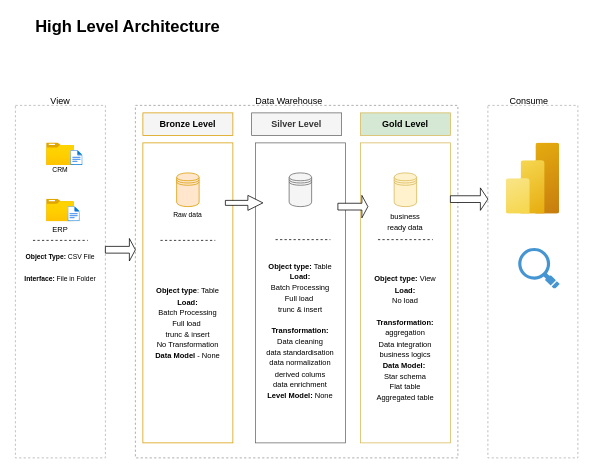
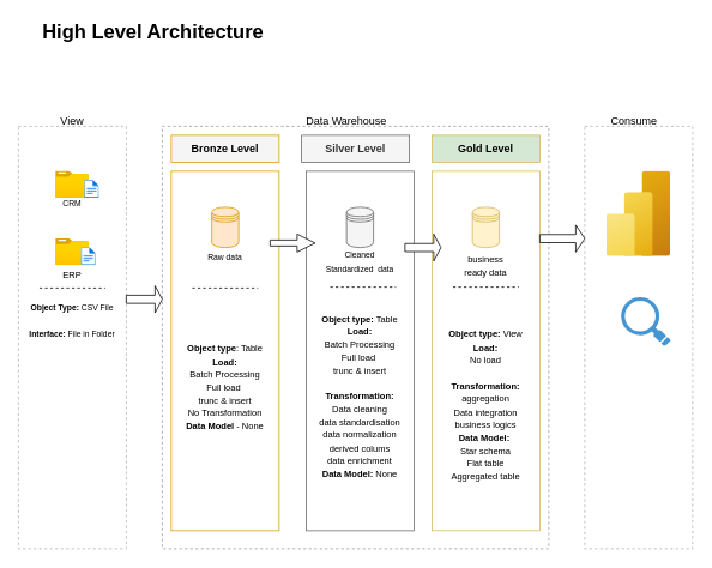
  <mxCell id="0" />
  <mxCell id="1" parent="0" />
  <mxCell id="2" value="" style="rounded=0;whiteSpace=wrap;html=1;fillColor=none;fontColor=#333333;strokeColor=#ACACAC;dashed=1;" vertex="1" parent="1"><mxGeometry x="20" y="140" width="120" height="470" as="geometry" /></mxCell>
  <mxCell id="3" value="High Level Architecture" style="text;html=1;align=center;verticalAlign=middle;whiteSpace=wrap;rounded=0;fontSize=22;fontStyle=1" vertex="1" parent="1"><mxGeometry x="30" y="20" width="280" height="30" as="geometry" /></mxCell>
  <mxCell id="4" value="" style="rounded=0;whiteSpace=wrap;html=1;fillColor=none;fontColor=#333333;strokeColor=light-dark(#949494, #595959);dashed=1;" vertex="1" parent="1"><mxGeometry x="180" y="140" width="430" height="470" as="geometry" /></mxCell>
  <mxCell id="5" value="" style="rounded=0;whiteSpace=wrap;html=1;fillColor=none;fontColor=#333333;strokeColor=#ACACAC;dashed=1;" vertex="1" parent="1"><mxGeometry x="650" y="140" width="120" height="470" as="geometry" /></mxCell>
  <mxCell id="6" value="View" style="text;html=1;align=center;verticalAlign=middle;whiteSpace=wrap;rounded=0;" vertex="1" parent="1"><mxGeometry x="50" y="120" width="60" height="30" as="geometry" /></mxCell>
  <mxCell id="7" value="Data Warehouse" style="text;html=1;align=center;verticalAlign=middle;whiteSpace=wrap;rounded=0;" vertex="1" parent="1"><mxGeometry x="320" y="120" width="130" height="30" as="geometry" /></mxCell>
  <mxCell id="8" value="Consume" style="text;html=1;align=center;verticalAlign=middle;whiteSpace=wrap;rounded=0;" vertex="1" parent="1"><mxGeometry x="640" y="120" width="130" height="30" as="geometry" /></mxCell>
  <mxCell id="9" value="&lt;b&gt;Bronze Level&lt;/b&gt;" style="rounded=0;whiteSpace=wrap;html=1;fillColor=#f5f5f5;strokeColor=#d79b00;" vertex="1" parent="1"><mxGeometry x="190" y="150" width="120" height="30" as="geometry" /></mxCell>
  <mxCell id="10" value="" style="rounded=0;whiteSpace=wrap;html=1;fillColor=none;strokeColor=#d79b00;" vertex="1" parent="1"><mxGeometry x="190" y="190" width="120" height="400" as="geometry" /></mxCell>
  <mxCell id="11" value="&lt;b&gt;Silver Level&lt;/b&gt;" style="rounded=0;whiteSpace=wrap;html=1;fillColor=#f5f5f5;fontColor=#333333;strokeColor=#666666;" vertex="1" parent="1"><mxGeometry x="335" y="150" width="120" height="30" as="geometry" /></mxCell>
  <mxCell id="12" value="&lt;b&gt;Gold Level&lt;/b&gt;" style="rounded=0;whiteSpace=wrap;html=1;fillColor=#d5e8d4;strokeColor=#d6b656;" vertex="1" parent="1"><mxGeometry x="480" y="150" width="120" height="30" as="geometry" /></mxCell>
  <mxCell id="13" value="" style="rounded=0;whiteSpace=wrap;html=1;fillColor=none;fontColor=#333333;strokeColor=#666666;" vertex="1" parent="1"><mxGeometry x="340" y="190" width="120" height="400" as="geometry" /></mxCell>
  <mxCell id="14" value="" style="rounded=0;whiteSpace=wrap;html=1;fillColor=none;strokeColor=#d6b656;" vertex="1" parent="1"><mxGeometry x="480" y="190" width="120" height="400" as="geometry" /></mxCell>
  <mxCell id="15" value="" style="image;aspect=fixed;html=1;points=[];align=center;fontSize=12;image=img/lib/azure2/general/Folder_Blank.svg;" vertex="1" parent="1"><mxGeometry x="61.51" y="190" width="36.97" height="30" as="geometry" /></mxCell>
  <mxCell id="16" value="" style="image;aspect=fixed;html=1;points=[];align=center;fontSize=12;image=img/lib/azure2/general/File.svg;" vertex="1" parent="1"><mxGeometry x="93.77" y="200" width="16.23" height="20" as="geometry" /></mxCell>
  <mxCell id="17" value="" style="image;aspect=fixed;html=1;points=[];align=center;fontSize=12;image=img/lib/azure2/general/Folder_Blank.svg;" vertex="1" parent="1"><mxGeometry x="61.51" y="265" width="36.97" height="30" as="geometry" /></mxCell>
  <mxCell id="18" value="" style="image;aspect=fixed;html=1;points=[];align=center;fontSize=12;image=img/lib/azure2/general/File.svg;" vertex="1" parent="1"><mxGeometry x="90" y="275" width="16.23" height="20" as="geometry" /></mxCell>
  <mxCell id="19" value="" style="shape=singleArrow;whiteSpace=wrap;html=1;" vertex="1" parent="1"><mxGeometry x="140" y="317.5" width="40" height="30" as="geometry" /></mxCell>
  <mxCell id="20" value="" style="shape=singleArrow;whiteSpace=wrap;html=1;arrowWidth=0.333;arrowSize=0.4;" vertex="1" parent="1"><mxGeometry x="300" y="260" width="50" height="20" as="geometry" /></mxCell>
  <mxCell id="21" value="" style="shape=singleArrow;whiteSpace=wrap;html=1;" vertex="1" parent="1"><mxGeometry x="450" y="260" width="40" height="30" as="geometry" /></mxCell>
  <mxCell id="22" value="" style="shape=singleArrow;whiteSpace=wrap;html=1;" vertex="1" parent="1"><mxGeometry x="600" y="250" width="50" height="30" as="geometry" /></mxCell>
  <mxCell id="23" value="&lt;font style=&quot;font-size: 9px;&quot;&gt;CRM&lt;/font&gt;" style="text;html=1;align=center;verticalAlign=middle;whiteSpace=wrap;rounded=0;" vertex="1" parent="1"><mxGeometry x="50" y="210" width="60" height="30" as="geometry" /></mxCell>
  <mxCell id="24" value="&lt;font style=&quot;font-size: 10px;&quot;&gt;ERP&lt;/font&gt;" style="text;html=1;align=center;verticalAlign=middle;whiteSpace=wrap;rounded=0;" vertex="1" parent="1"><mxGeometry x="50" y="290" width="60" height="30" as="geometry" /></mxCell>
  <mxCell id="25" value="" style="endArrow=none;dashed=1;html=1;rounded=0;" edge="1" parent="1"><mxGeometry width="50" height="50" relative="1" as="geometry"><mxPoint x="43.44" y="320" as="sourcePoint" /><mxPoint x="116.56" y="320" as="targetPoint" /><Array as="points"><mxPoint x="43.44" y="320" /></Array></mxGeometry></mxCell>
  <mxCell id="26" value="&lt;font style=&quot;font-size: 9px;&quot;&gt;&lt;b&gt;Object Type:&lt;/b&gt;&amp;nbsp;CSV File&lt;/font&gt;&lt;div&gt;&lt;font size=&quot;1&quot;&gt;&lt;br&gt;&lt;/font&gt;&lt;div&gt;&lt;font style=&quot;font-size: 9px;&quot;&gt;&lt;b&gt;Interface:&amp;nbsp;&lt;/b&gt;File in Folder&lt;/font&gt;&lt;/div&gt;&lt;/div&gt;" style="text;html=1;align=center;verticalAlign=middle;whiteSpace=wrap;rounded=0;perimeterSpacing=0;" vertex="1" parent="1"><mxGeometry x="30" y="330" width="100" height="50" as="geometry" /></mxCell>
  <mxCell id="27" value="" style="shape=datastore;whiteSpace=wrap;html=1;fillColor=#ffe6cc;strokeColor=#d79b00;" vertex="1" parent="1"><mxGeometry x="235" y="230" width="30" height="45" as="geometry" /></mxCell>
  <mxCell id="28" value="" style="shape=datastore;whiteSpace=wrap;html=1;fillColor=#f5f5f5;fontColor=#333333;strokeColor=#666666;" vertex="1" parent="1"><mxGeometry x="385" y="230" width="30" height="45" as="geometry" /></mxCell>
  <mxCell id="29" value="" style="shape=datastore;whiteSpace=wrap;html=1;fillColor=#fff2cc;strokeColor=#d6b656;" vertex="1" parent="1"><mxGeometry x="525" y="230" width="30" height="45" as="geometry" /></mxCell>
  <mxCell id="30" value="&lt;font style=&quot;font-size: 9px;&quot;&gt;Raw data&lt;/font&gt;" style="text;html=1;align=center;verticalAlign=middle;whiteSpace=wrap;rounded=0;" vertex="1" parent="1"><mxGeometry x="220" y="270" width="60" height="30" as="geometry" /></mxCell>
+ <mxCell id="31" value="&lt;font style=&quot;font-size: 9px;&quot;&gt;Cleaned Standardized&amp;nbsp; data&lt;/font&gt;" style="text;html=1;align=center;verticalAlign=middle;whiteSpace=wrap;rounded=0;" vertex="1" parent="1"><mxGeometry x="360" y="275" width="80" height="30" as="geometry" /></mxCell>
  <mxCell id="32" value="&lt;font style=&quot;font-size: 10px;&quot;&gt;business ready data&lt;/font&gt;" style="text;html=1;align=center;verticalAlign=middle;whiteSpace=wrap;rounded=0;" vertex="1" parent="1"><mxGeometry x="510" y="280" width="60" height="30" as="geometry" /></mxCell>
  <mxCell id="33" value="" style="endArrow=none;dashed=1;html=1;rounded=0;" edge="1" parent="1"><mxGeometry width="50" height="50" relative="1" as="geometry"><mxPoint x="366.88" y="319" as="sourcePoint" /><mxPoint x="440" y="319" as="targetPoint" /><Array as="points"><mxPoint x="366.88" y="319" /><mxPoint x="423.44" y="319" /></Array></mxGeometry></mxCell>
  <mxCell id="34" value="" style="endArrow=none;dashed=1;html=1;rounded=0;" edge="1" parent="1"><mxGeometry width="50" height="50" relative="1" as="geometry"><mxPoint x="503.44" y="319" as="sourcePoint" /><mxPoint x="576.56" y="319" as="targetPoint" /><Array as="points"><mxPoint x="503.44" y="319" /><mxPoint x="560" y="319" /></Array></mxGeometry></mxCell>
  <mxCell id="35" value="" style="endArrow=none;dashed=1;html=1;rounded=0;" edge="1" parent="1"><mxGeometry width="50" height="50" relative="1" as="geometry"><mxPoint x="213.44" y="320" as="sourcePoint" /><mxPoint x="286.56" y="320" as="targetPoint" /><Array as="points"><mxPoint x="213.44" y="320" /></Array></mxGeometry></mxCell>
  <mxCell id="36" value="&lt;font style=&quot;font-size: 10px;&quot;&gt;&lt;b&gt;Object type&lt;/b&gt;: Table&lt;/font&gt;&lt;div&gt;&lt;span style=&quot;background-color: transparent; color: light-dark(rgb(0, 0, 0), rgb(255, 255, 255));&quot;&gt;&lt;font style=&quot;font-size: 10px;&quot;&gt;&lt;b&gt;Load:&lt;/b&gt;&lt;/font&gt;&lt;/span&gt;&lt;div&gt;&lt;font style=&quot;font-size: 10px;&quot;&gt;Batch Processing&lt;/font&gt;&lt;/div&gt;&lt;/div&gt;&lt;div&gt;&lt;font style=&quot;font-size: 10px;&quot;&gt;Full load&amp;nbsp;&lt;/font&gt;&lt;/div&gt;&lt;div&gt;&lt;font style=&quot;font-size: 10px;&quot;&gt;trunc &amp;amp; insert&lt;/font&gt;&lt;/div&gt;&lt;div&gt;&lt;font style=&quot;font-size: 10px;&quot;&gt;No Transformation&lt;/font&gt;&lt;/div&gt;&lt;div&gt;&lt;font style=&quot;font-size: 10px;&quot;&gt;&lt;b&gt;Data Model&lt;/b&gt;&amp;nbsp;- None&lt;/font&gt;&lt;/div&gt;" style="text;html=1;align=center;verticalAlign=middle;whiteSpace=wrap;rounded=0;" vertex="1" parent="1"><mxGeometry x="190" y="330" width="120" height="200" as="geometry" /></mxCell>
- <mxCell id="37" value="&lt;font style=&quot;font-size: 10px;&quot;&gt;&lt;b&gt;Object type:&lt;/b&gt; Table&lt;/font&gt;&lt;div&gt;&lt;span style=&quot;background-color: transparent; color: light-dark(rgb(0, 0, 0), rgb(255, 255, 255));&quot;&gt;&lt;font style=&quot;font-size: 10px;&quot;&gt;&lt;b&gt;Load:&lt;/b&gt;&lt;/font&gt;&lt;/span&gt;&lt;div&gt;&lt;font style=&quot;font-size: 10px;&quot;&gt;Batch Processing&lt;/font&gt;&lt;/div&gt;&lt;/div&gt;&lt;div&gt;&lt;font style=&quot;font-size: 10px;&quot;&gt;Full load&amp;nbsp;&lt;/font&gt;&lt;/div&gt;&lt;div&gt;&lt;font style=&quot;font-size: 10px;&quot;&gt;trunc &amp;amp; insert&lt;/font&gt;&lt;/div&gt;&lt;div&gt;&lt;br&gt;&lt;/div&gt;&lt;div&gt;&lt;b style=&quot;font-size: 10px; background-color: transparent; color: light-dark(rgb(0, 0, 0), rgb(255, 255, 255));&quot;&gt;Transformation:&lt;/b&gt;&lt;/div&gt;&lt;div&gt;&lt;font style=&quot;font-size: 10px;&quot;&gt;Data cleaning&lt;/font&gt;&lt;/div&gt;&lt;div&gt;&lt;font style=&quot;font-size: 10px;&quot;&gt;data standardisation&lt;/font&gt;&lt;/div&gt;&lt;div&gt;&lt;font style=&quot;font-size: 10px;&quot;&gt;data normalization&lt;/font&gt;&lt;/div&gt;&lt;div&gt;&lt;font style=&quot;font-size: 10px;&quot;&gt;derived colums&lt;/font&gt;&lt;/div&gt;&lt;div&gt;&lt;font style=&quot;font-size: 10px;&quot;&gt;data enrichment&lt;/font&gt;&lt;/div&gt;&lt;div&gt;&lt;font style=&quot;font-size: 10px;&quot;&gt;&lt;b&gt;Level Model:&lt;/b&gt; None&lt;/font&gt;&lt;/div&gt;" style="text;html=1;align=center;verticalAlign=middle;whiteSpace=wrap;rounded=0;" vertex="1" parent="1"><mxGeometry x="340" y="320" width="120" height="240" as="geometry" /></mxCell>
+ <mxCell id="37" value="&lt;font style=&quot;font-size: 10px;&quot;&gt;&lt;b&gt;Object type:&lt;/b&gt; Table&lt;/font&gt;&lt;div&gt;&lt;span style=&quot;background-color: transparent; color: light-dark(rgb(0, 0, 0), rgb(255, 255, 255));&quot;&gt;&lt;font style=&quot;font-size: 10px;&quot;&gt;&lt;b&gt;Load:&lt;/b&gt;&lt;/font&gt;&lt;/span&gt;&lt;div&gt;&lt;font style=&quot;font-size: 10px;&quot;&gt;Batch Processing&lt;/font&gt;&lt;/div&gt;&lt;/div&gt;&lt;div&gt;&lt;font style=&quot;font-size: 10px;&quot;&gt;Full load&amp;nbsp;&lt;/font&gt;&lt;/div&gt;&lt;div&gt;&lt;font style=&quot;font-size: 10px;&quot;&gt;trunc &amp;amp; insert&lt;/font&gt;&lt;/div&gt;&lt;div&gt;&lt;br&gt;&lt;/div&gt;&lt;div&gt;&lt;b style=&quot;font-size: 10px; background-color: transparent; color: light-dark(rgb(0, 0, 0), rgb(255, 255, 255));&quot;&gt;Transformation:&lt;/b&gt;&lt;/div&gt;&lt;div&gt;&lt;font style=&quot;font-size: 10px;&quot;&gt;Data cleaning&lt;/font&gt;&lt;/div&gt;&lt;div&gt;&lt;font style=&quot;font-size: 10px;&quot;&gt;data standardisation&lt;/font&gt;&lt;/div&gt;&lt;div&gt;&lt;font style=&quot;font-size: 10px;&quot;&gt;data normalization&lt;/font&gt;&lt;/div&gt;&lt;div&gt;&lt;font style=&quot;font-size: 10px;&quot;&gt;derived colums&lt;/font&gt;&lt;/div&gt;&lt;div&gt;&lt;font style=&quot;font-size: 10px;&quot;&gt;data enrichment&lt;/font&gt;&lt;/div&gt;&lt;div&gt;&lt;font style=&quot;font-size: 10px;&quot;&gt;&lt;b&gt;Data Model:&lt;/b&gt; None&lt;/font&gt;&lt;/div&gt;" style="text;html=1;align=center;verticalAlign=middle;whiteSpace=wrap;rounded=0;" vertex="1" parent="1"><mxGeometry x="340" y="320" width="120" height="240" as="geometry" /></mxCell>
  <mxCell id="38" value="&lt;font style=&quot;font-size: 10px;&quot;&gt;&lt;b&gt;Object type:&lt;/b&gt;&amp;nbsp;View&lt;/font&gt;&lt;div&gt;&lt;span style=&quot;background-color: transparent; color: light-dark(rgb(0, 0, 0), rgb(255, 255, 255));&quot;&gt;&lt;font style=&quot;font-size: 10px;&quot;&gt;&lt;b&gt;Load:&lt;/b&gt;&lt;/font&gt;&lt;/span&gt;&lt;div&gt;&lt;span style=&quot;font-size: 10px;&quot;&gt;No load&lt;/span&gt;&lt;/div&gt;&lt;/div&gt;&lt;div&gt;&lt;b style=&quot;background-color: transparent; color: light-dark(rgb(0, 0, 0), rgb(255, 255, 255)); font-size: 10px;&quot;&gt;&lt;br&gt;&lt;/b&gt;&lt;/div&gt;&lt;div&gt;&lt;b style=&quot;background-color: transparent; color: light-dark(rgb(0, 0, 0), rgb(255, 255, 255)); font-size: 10px;&quot;&gt;Transformation:&lt;/b&gt;&lt;/div&gt;&lt;div&gt;&lt;span style=&quot;font-size: 10px; background-color: transparent; color: light-dark(rgb(0, 0, 0), rgb(255, 255, 255));&quot;&gt;aggregation&lt;/span&gt;&lt;/div&gt;&lt;div&gt;&lt;span style=&quot;font-size: 10px;&quot;&gt;Data integration&lt;/span&gt;&lt;/div&gt;&lt;div&gt;&lt;span style=&quot;font-size: 10px;&quot;&gt;business logics&lt;/span&gt;&lt;/div&gt;&lt;div&gt;&lt;font style=&quot;font-size: 10px;&quot;&gt;&lt;b&gt;Data Model:&lt;/b&gt;&amp;nbsp;&lt;/font&gt;&lt;/div&gt;&lt;div&gt;&lt;font style=&quot;font-size: 10px;&quot;&gt;Star schema&lt;/font&gt;&lt;/div&gt;&lt;div&gt;&lt;font style=&quot;font-size: 10px;&quot;&gt;Flat table&lt;/font&gt;&lt;/div&gt;&lt;div&gt;&lt;font style=&quot;font-size: 10px;&quot;&gt;Aggregated table&lt;/font&gt;&lt;/div&gt;" style="text;html=1;align=center;verticalAlign=middle;whiteSpace=wrap;rounded=0;" vertex="1" parent="1"><mxGeometry x="480" y="330" width="120" height="240" as="geometry" /></mxCell>
  <mxCell id="39" value="" style="image;aspect=fixed;html=1;points=[];align=center;fontSize=12;image=img/lib/azure2/analytics/Power_BI_Embedded.svg;" vertex="1" parent="1"><mxGeometry x="674.37" y="190" width="71.25" height="95" as="geometry" /></mxCell>
  <mxCell id="40" value="" style="shadow=0;dashed=0;html=1;strokeColor=none;fillColor=#4495D1;labelPosition=center;verticalLabelPosition=bottom;verticalAlign=top;align=center;outlineConnect=0;shape=mxgraph.veeam.magnifying_glass;pointerEvents=1;" vertex="1" parent="1"><mxGeometry x="690.42" y="330" width="55.2" height="54.4" as="geometry" /></mxCell>
